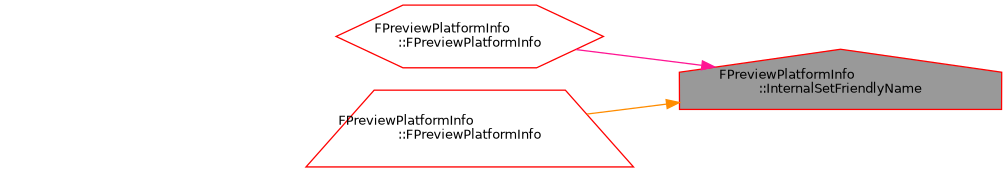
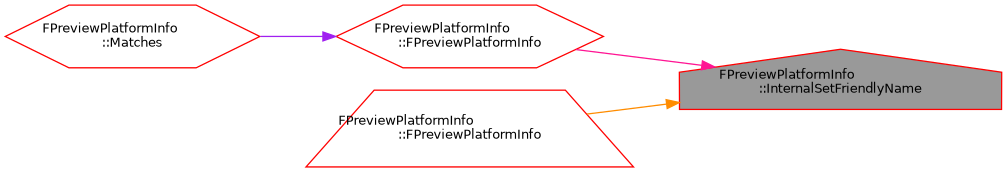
  digraph {
    rankdir=RL
    node [color=red fillcolor=white fontname=Helvetica fontsize=10 shape=hexagon style=filled]
    edge [dir=back fontname=Helvetica fontsize=10 labelfontname=Helvetica labelfontsize=10 style=solid]
    n1 [fillcolor=grey60 fontcolor=black height=0.2 label="FPreviewPlatformInfo\l::InternalSetFriendlyName" shape=house width=0.4]
    n2 [height=0.2 label="FPreviewPlatformInfo\l::FPreviewPlatformInfo" width=0.4]
    n3 [height=0.2 label="FPreviewPlatformInfo\l::FPreviewPlatformInfo" shape=trapezium width=0.4]
+   n4 [height=0.2 label="FPreviewPlatformInfo\l::Matches" width=0.4]
    n1 -> n2 [color=deeppink]
    n1 -> n3 [color=darkorange]
+   n2 -> n4 [color=purple]
  }
